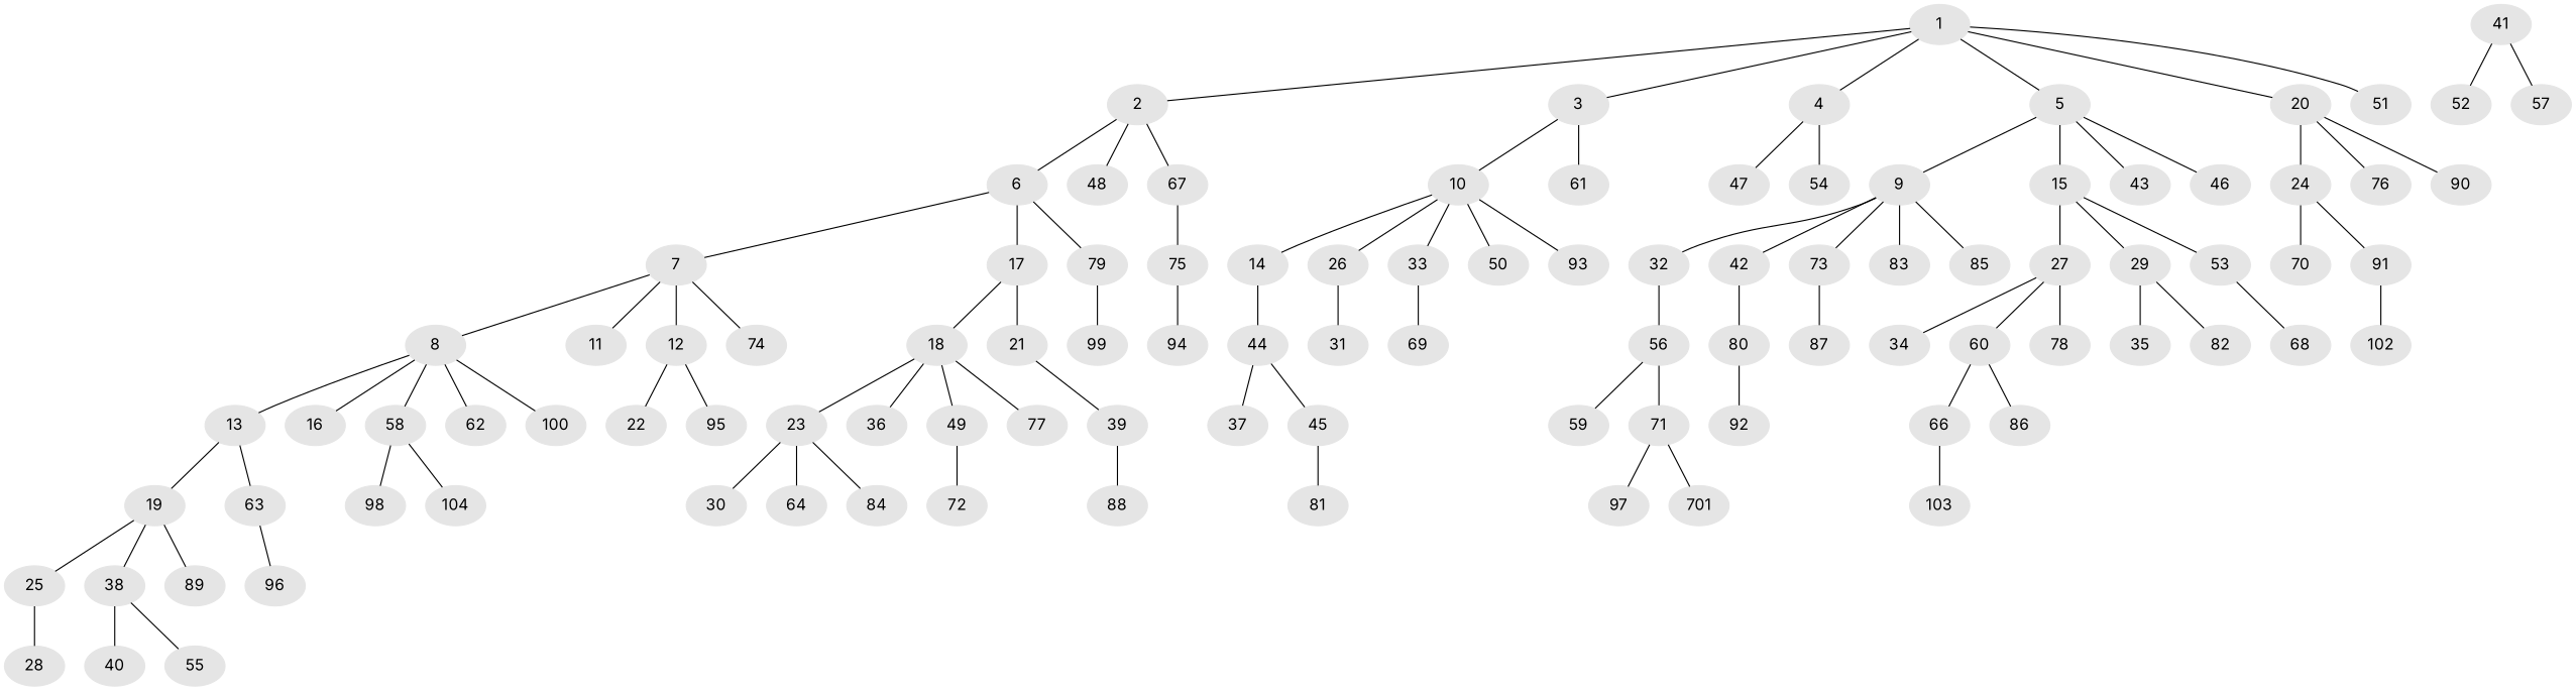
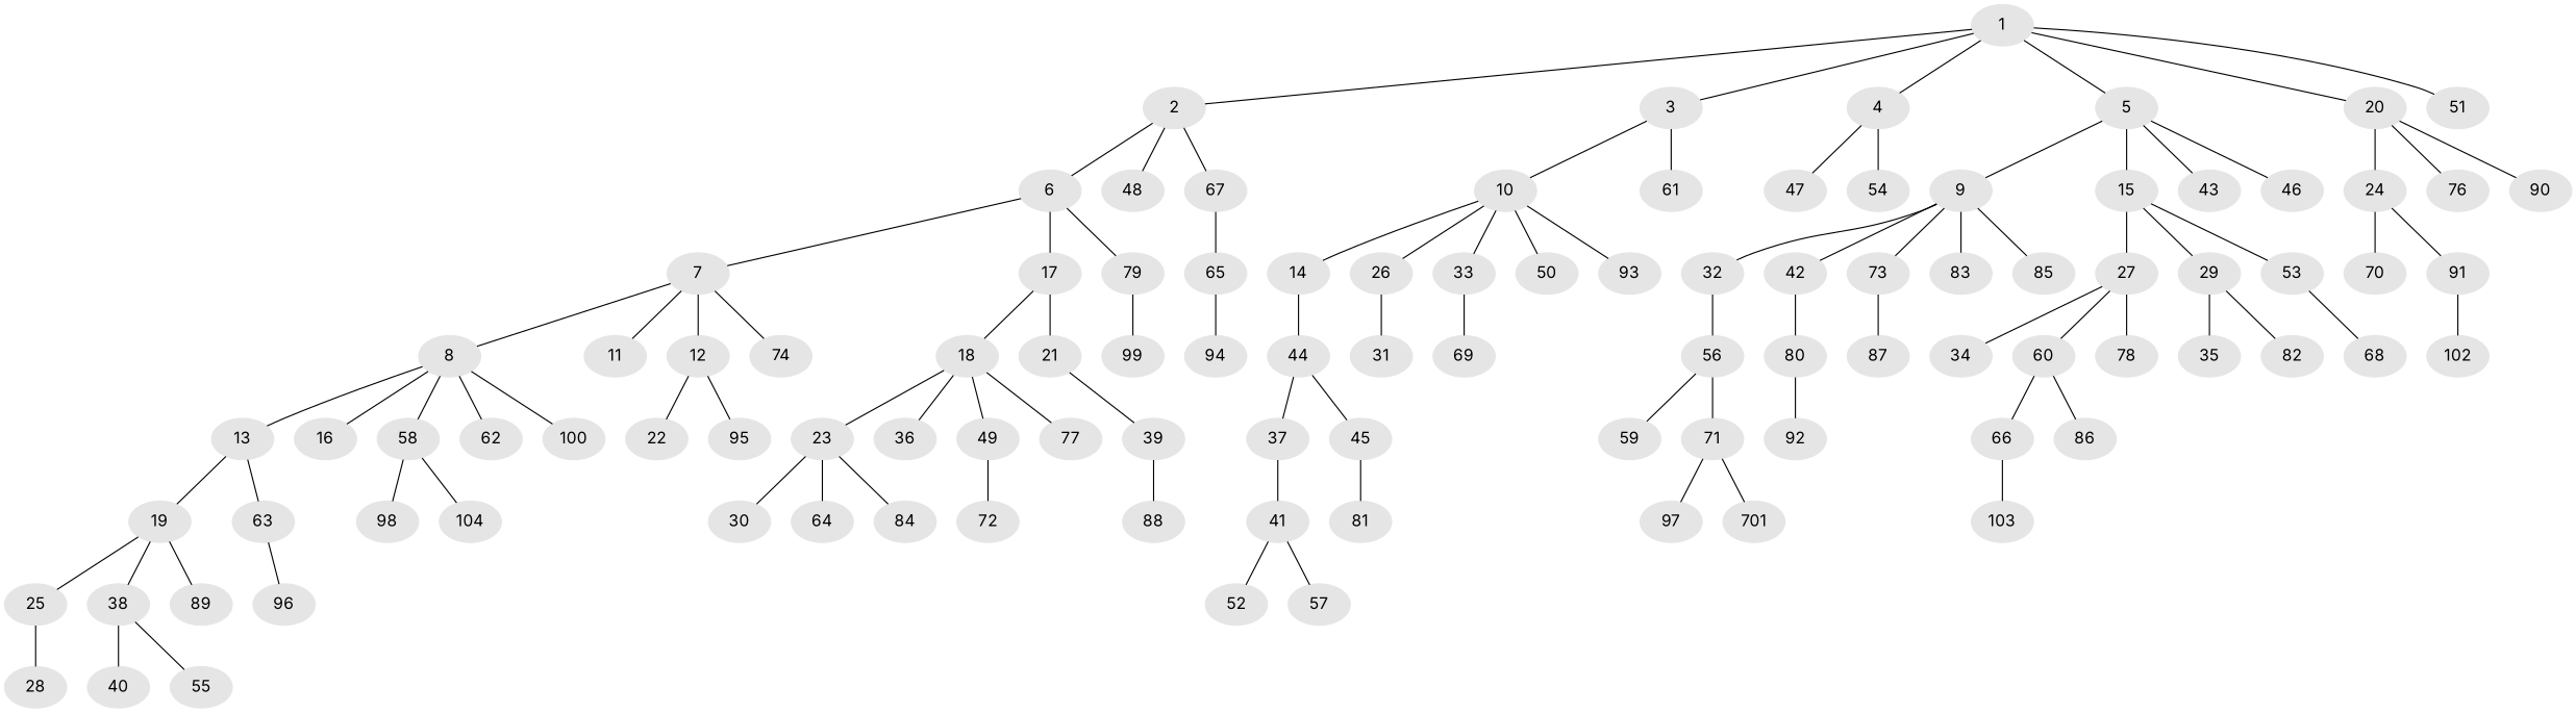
  graph {
    fontname=Inter
    node [color=gray90 fontname=Inter style=filled]
    edge [fontname=Inter]
    1
    2
    3
    4
    5
    20
    51
    6
    48
    67
    10
    61
    47
    54
    9
    15
    43
    46
    24
    76
    90
    7
    17
    79
-   75
+   75 [label=65]
    14
    26
    33
    50
    93
    32
    42
    73
    83
    85
    27
    29
    53
    8
    11
    12
    74
    18
    21
    99
    13
    16
    58
    62
    100
    22
    95
    19
    63
    98
    104
    56
    80
    87
    44
    31
    69
    25
    38
    89
    96
    37
    41
    45
    34
    60
    78
    35
    82
    68
    23
    36
    49
    77
    39
    30
    64
    84
    72
    28
    40
    55
    70
    91
    88
    102
    66
    86
    59
    71
    52
    57
    92
    81
    97
    n101 [label=701]
    103
    94
    1 -- 2
    1 -- 3
    1 -- 4
    1 -- 5
    1 -- 20
    1 -- 51
    2 -- 6
    2 -- 48
    2 -- 67
    3 -- 10
    3 -- 61
    4 -- 47
    4 -- 54
    5 -- 9
    5 -- 15
    5 -- 43
    5 -- 46
    20 -- 24
    20 -- 76
    20 -- 90
    6 -- 7
    6 -- 17
    6 -- 79
    67 -- 75
    10 -- 14
    10 -- 26
    10 -- 33
    10 -- 50
    10 -- 93
    9 -- 32
    9 -- 42
    9 -- 73
    9 -- 83
    9 -- 85
    15 -- 27
    15 -- 29
    15 -- 53
    24 -- 70
    24 -- 91
    7 -- 8
    7 -- 11
    7 -- 12
    7 -- 74
    17 -- 18
    17 -- 21
    79 -- 99
    75 -- 94
    14 -- 44
    26 -- 31
    33 -- 69
    32 -- 56
    42 -- 80
    73 -- 87
    27 -- 34
    27 -- 60
    27 -- 78
    29 -- 35
    29 -- 82
    53 -- 68
    8 -- 13
    8 -- 16
    8 -- 58
    8 -- 62
    8 -- 100
    12 -- 22
    12 -- 95
    18 -- 23
    18 -- 36
    18 -- 49
    18 -- 77
    21 -- 39
    13 -- 19
    13 -- 63
    58 -- 98
    58 -- 104
    19 -- 25
    19 -- 38
    19 -- 89
    63 -- 96
    56 -- 59
    56 -- 71
    80 -- 92
    44 -- 37
    44 -- 45
    25 -- 28
    38 -- 40
    38 -- 55
+   37 -- 41
    41 -- 52
    41 -- 57
    45 -- 81
    60 -- 66
    60 -- 86
    23 -- 30
    23 -- 64
    23 -- 84
    49 -- 72
    39 -- 88
    91 -- 102
    66 -- 103
    71 -- 97
    71 -- n101
  }
